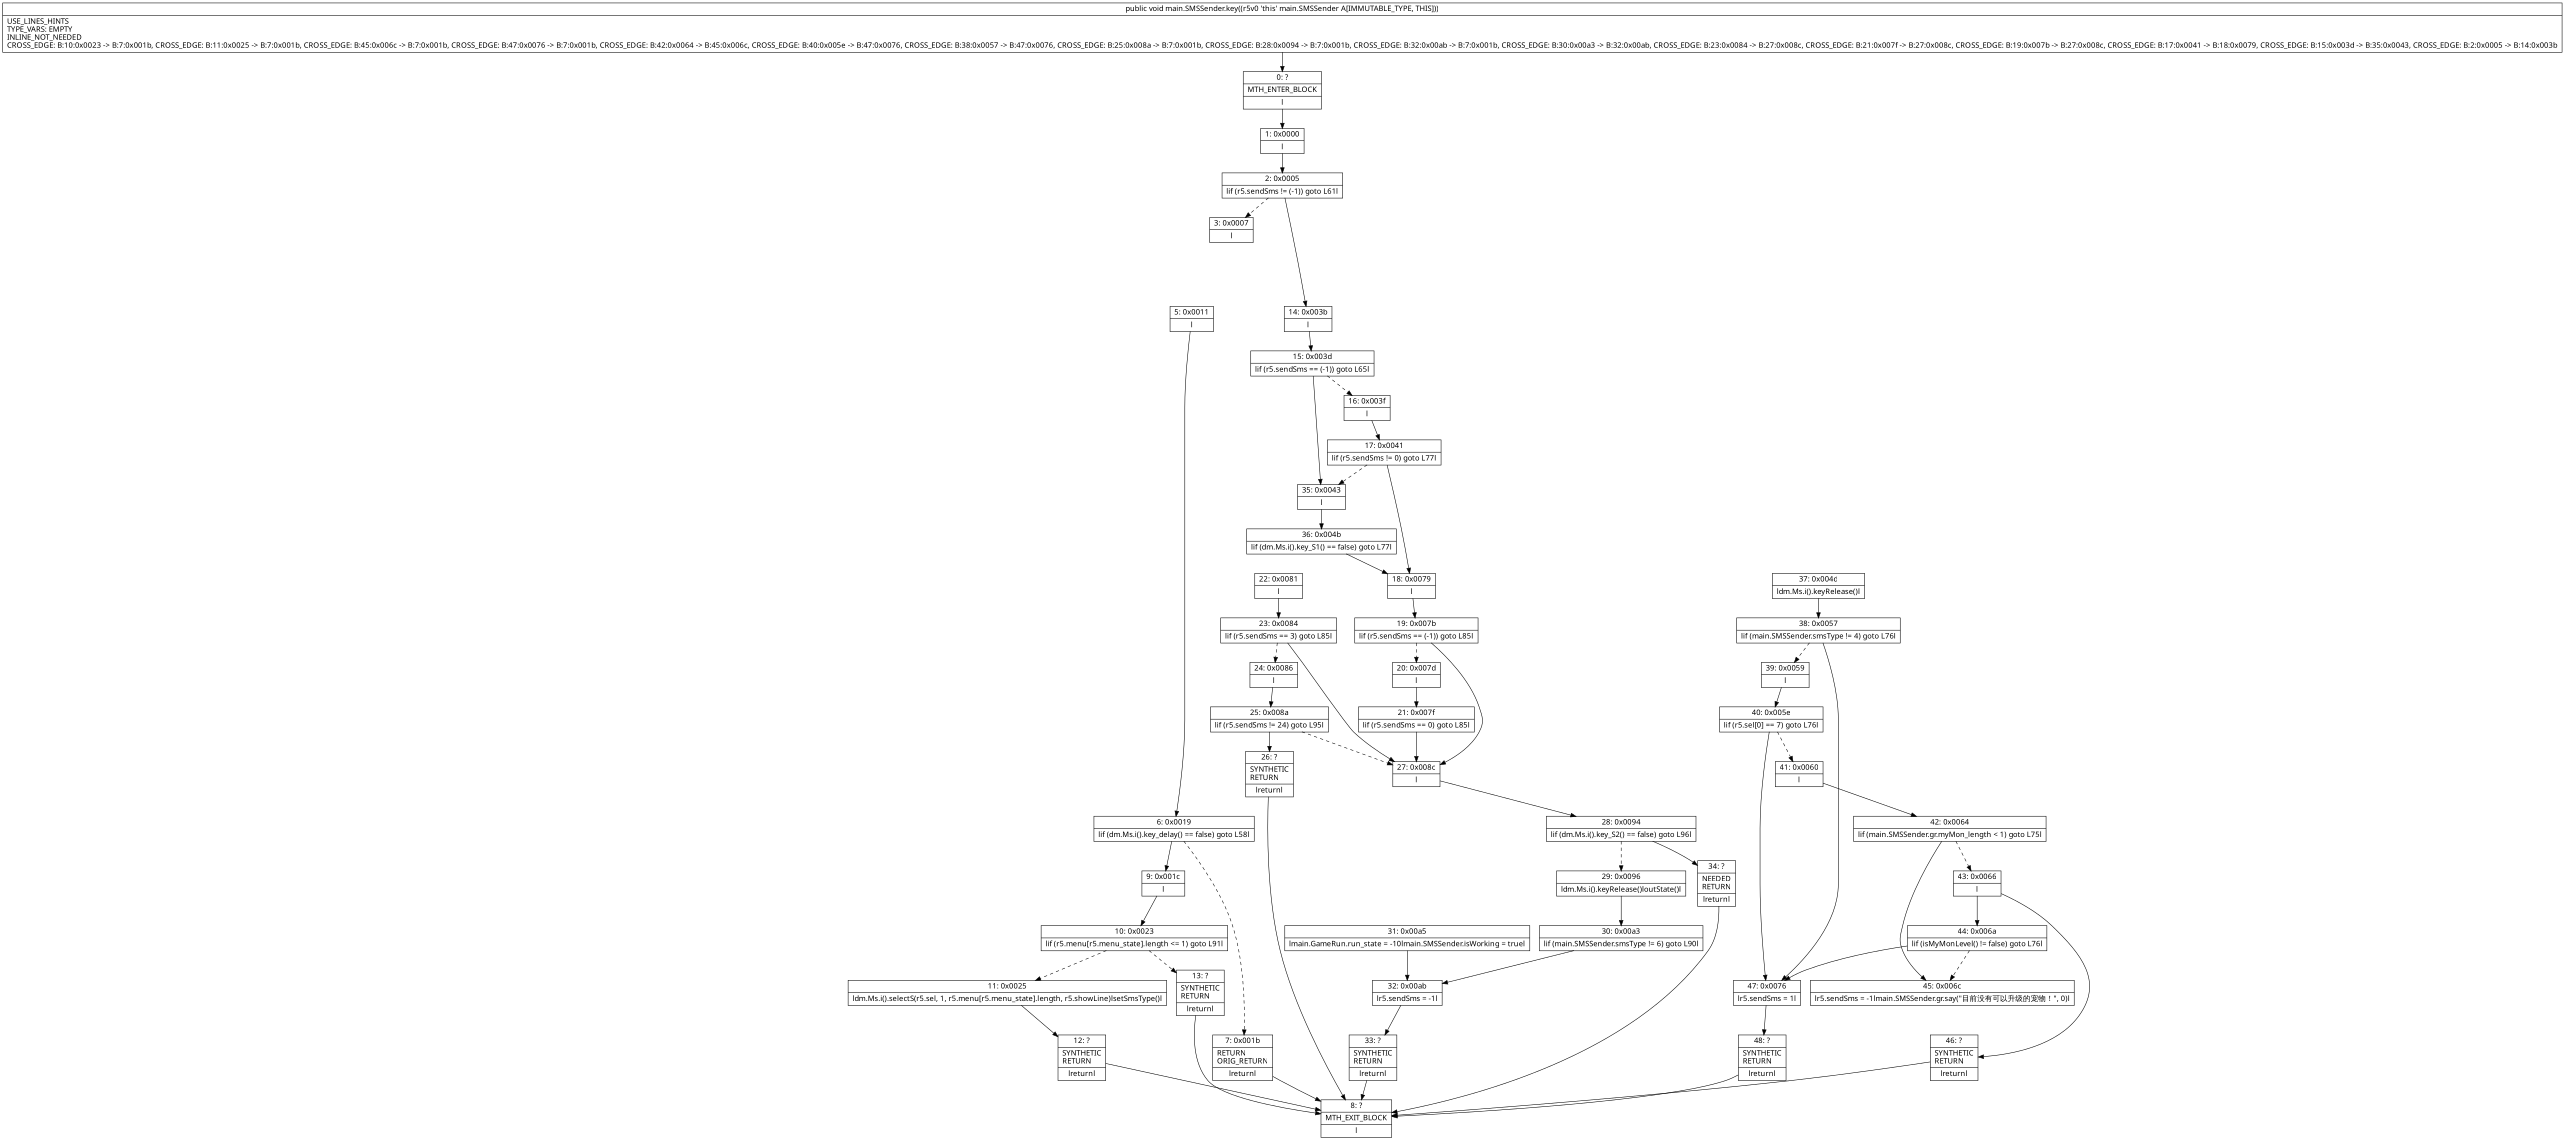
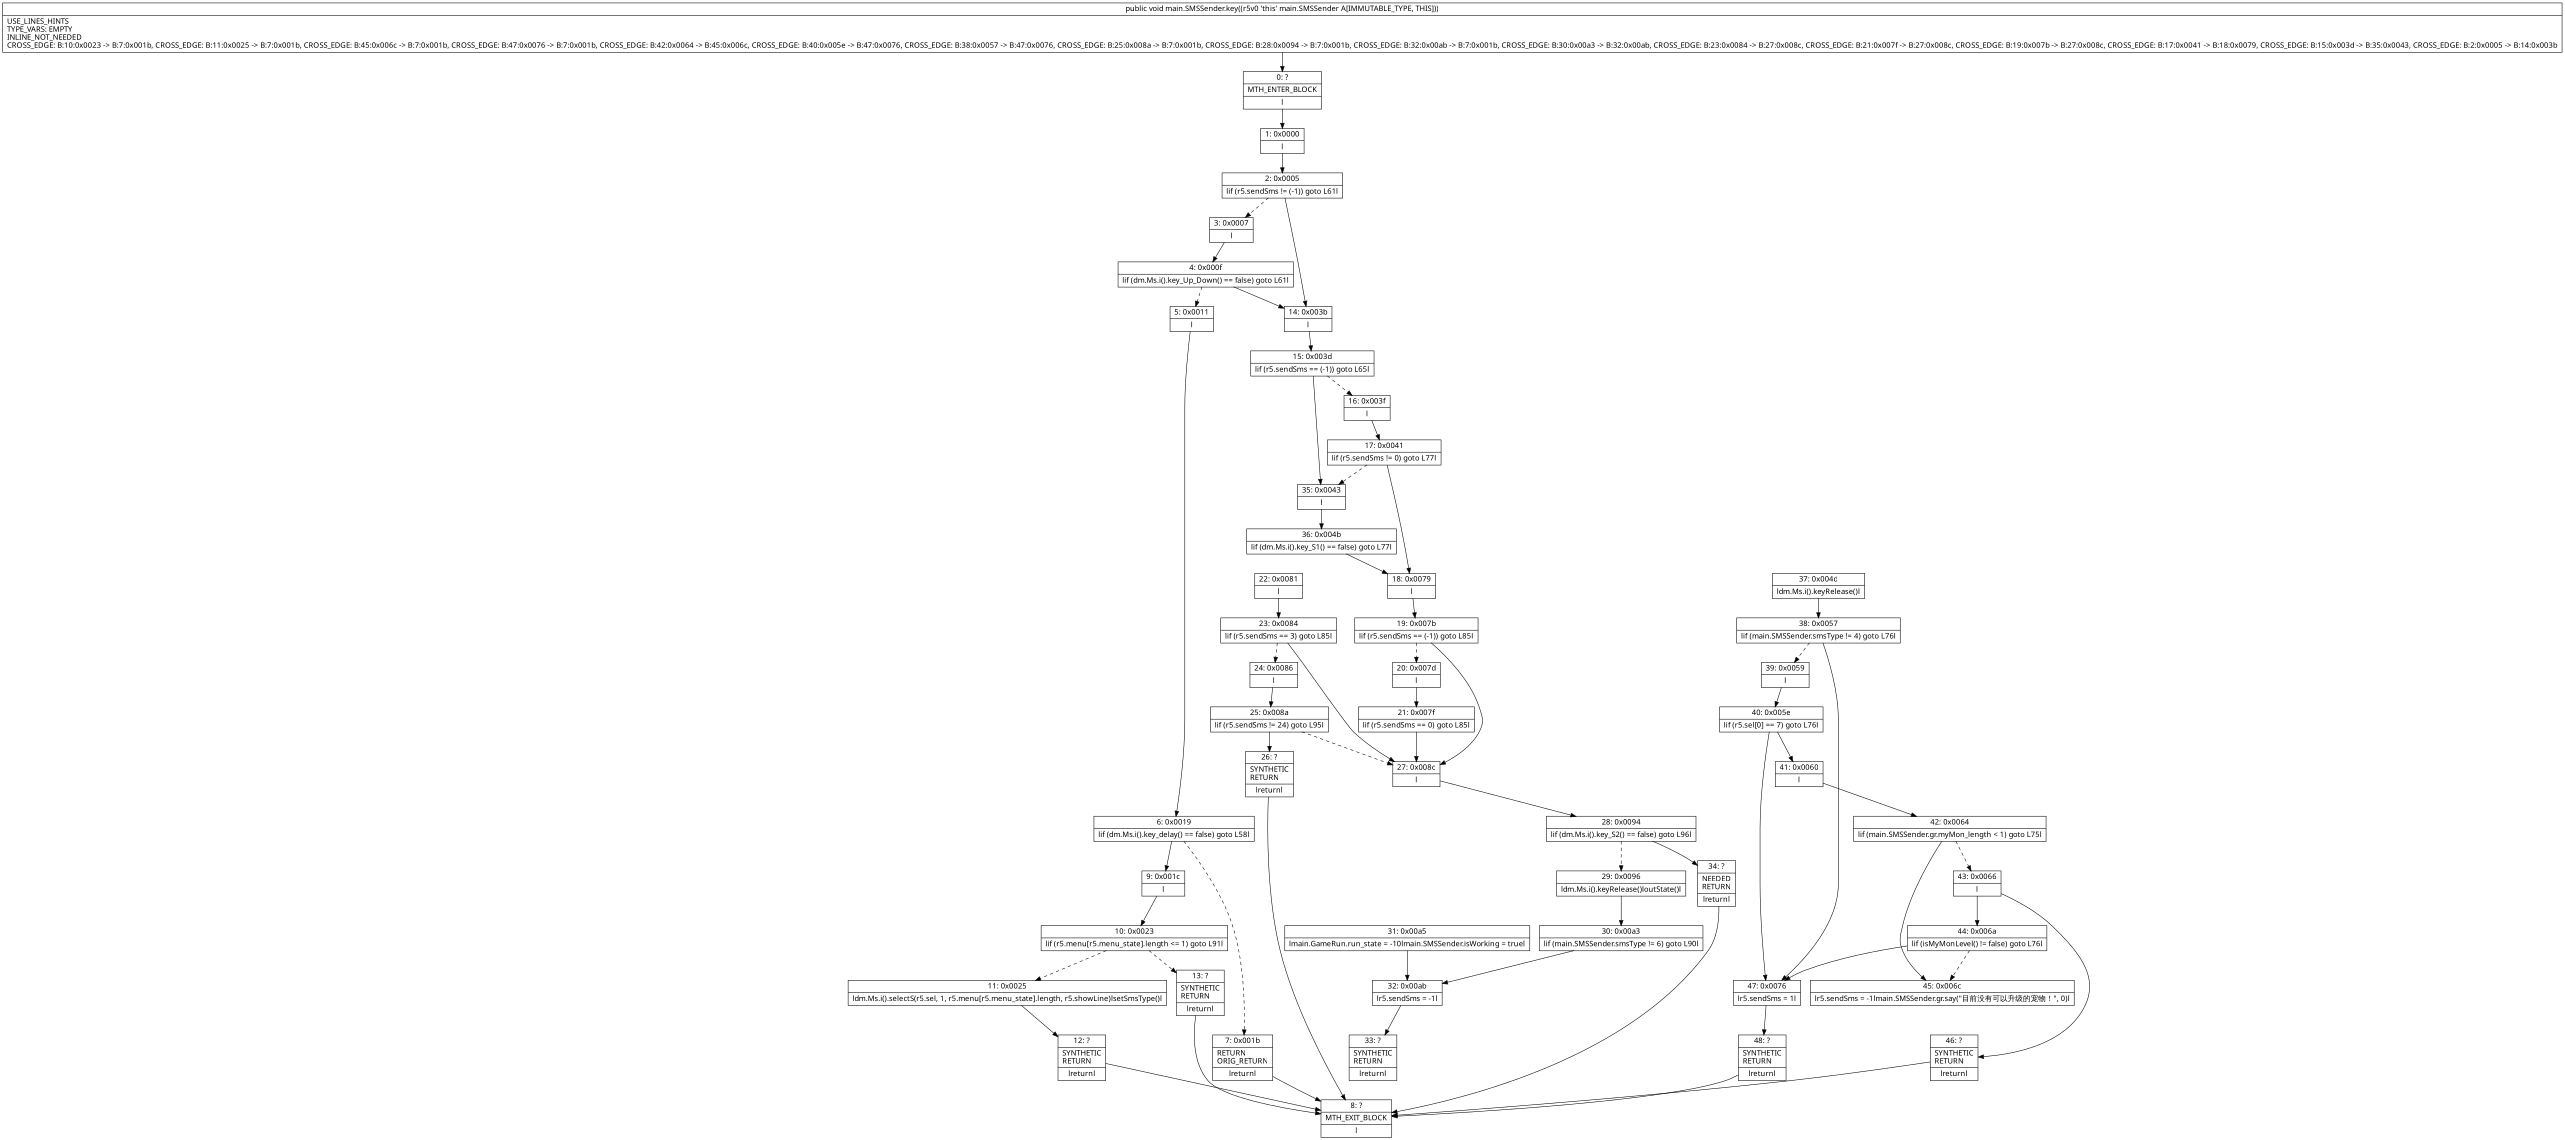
  digraph {
    fontname="Noto Sans"
    node [fontname="Noto Sans" shape=record]
    edge [fontname="Noto Sans"]
    n1 [label="{0\:\ ?|MTH_ENTER_BLOCK\l|l}"]
    n2 [label="{1\:\ 0x0000|l}"]
    n3 [label="{2\:\ 0x0005|lif (r5.sendSms != (\-1)) goto L61l}"]
    n4 [label="{3\:\ 0x0007|l}"]
    n5 [label="{14\:\ 0x003b|l}"]
+   n6 [label="{4\:\ 0x000f|lif (dm.Ms.i().key_Up_Down() == false) goto L61l}"]
    n7 [label="{15\:\ 0x003d|lif (r5.sendSms == (\-1)) goto L65l}"]
    n8 [label="{5\:\ 0x0011|l}"]
    n9 [label="{6\:\ 0x0019|lif (dm.Ms.i().key_delay() == false) goto L58l}"]
    n10 [label="{7\:\ 0x001b|RETURN\lORIG_RETURN\l|lreturnl}"]
    n11 [label="{9\:\ 0x001c|l}"]
    n12 [label="{8\:\ ?|MTH_EXIT_BLOCK\l|l}"]
    n13 [label="{10\:\ 0x0023|lif (r5.menu[r5.menu_state].length \<= 1) goto L91l}"]
    n14 [label="{11\:\ 0x0025|ldm.Ms.i().selectS(r5.sel, 1, r5.menu[r5.menu_state].length, r5.showLine)lsetSmsType()l}"]
    n15 [label="{13\:\ ?|SYNTHETIC\lRETURN\l|lreturnl}"]
    n16 [label="{12\:\ ?|SYNTHETIC\lRETURN\l|lreturnl}"]
    n17 [label="{16\:\ 0x003f|l}"]
    n18 [label="{35\:\ 0x0043|l}"]
    n19 [label="{17\:\ 0x0041|lif (r5.sendSms != 0) goto L77l}"]
    n20 [label="{36\:\ 0x004b|lif (dm.Ms.i().key_S1() == false) goto L77l}"]
    n21 [label="{18\:\ 0x0079|l}"]
    n22 [label="{19\:\ 0x007b|lif (r5.sendSms == (\-1)) goto L85l}"]
    n23 [label="{20\:\ 0x007d|l}"]
    n24 [label="{27\:\ 0x008c|l}"]
    n25 [label="{21\:\ 0x007f|lif (r5.sendSms == 0) goto L85l}"]
    n26 [label="{28\:\ 0x0094|lif (dm.Ms.i().key_S2() == false) goto L96l}"]
    n27 [label="{22\:\ 0x0081|l}"]
    n28 [label="{23\:\ 0x0084|lif (r5.sendSms == 3) goto L85l}"]
    n29 [label="{24\:\ 0x0086|l}"]
    n30 [label="{25\:\ 0x008a|lif (r5.sendSms != 24) goto L95l}"]
    n31 [label="{26\:\ ?|SYNTHETIC\lRETURN\l|lreturnl}"]
    n32 [label="{29\:\ 0x0096|ldm.Ms.i().keyRelease()loutState()l}"]
    n33 [label="{34\:\ ?|NEEDED\lRETURN\l|lreturnl}"]
    n34 [label="{30\:\ 0x00a3|lif (main.SMSSender.smsType != 6) goto L90l}"]
    n35 [label="{32\:\ 0x00ab|lr5.sendSms = \-1l}"]
    n36 [label="{31\:\ 0x00a5|lmain.GameRun.run_state = \-10lmain.SMSSender.isWorking = truel}"]
    n37 [label="{33\:\ ?|SYNTHETIC\lRETURN\l|lreturnl}"]
    n38 [label="{37\:\ 0x004d|ldm.Ms.i().keyRelease()l}"]
    n39 [label="{38\:\ 0x0057|lif (main.SMSSender.smsType != 4) goto L76l}"]
    n40 [label="{39\:\ 0x0059|l}"]
    n41 [label="{47\:\ 0x0076|lr5.sendSms = 1l}"]
    n42 [label="{40\:\ 0x005e|lif (r5.sel[0] == 7) goto L76l}"]
    n43 [label="{48\:\ ?|SYNTHETIC\lRETURN\l|lreturnl}"]
    n44 [label="{41\:\ 0x0060|l}"]
    n45 [label="{42\:\ 0x0064|lif (main.SMSSender.gr.myMon_length \< 1) goto L75l}"]
    n46 [label="{43\:\ 0x0066|l}"]
    n47 [label="{45\:\ 0x006c|lr5.sendSms = \-1lmain.SMSSender.gr.say(\"目前没有可以升级的宠物！\", 0)l}"]
    n48 [label="{44\:\ 0x006a|lif (isMyMonLevel() != false) goto L76l}"]
    n49 [label="{46\:\ ?|SYNTHETIC\lRETURN\l|lreturnl}"]
    n50 [label="{public void main.SMSSender.key((r5v0 'this' main.SMSSender A[IMMUTABLE_TYPE, THIS]))  | USE_LINES_HINTS\lTYPE_VARS: EMPTY\lINLINE_NOT_NEEDED\lCROSS_EDGE: B:10:0x0023 \-\> B:7:0x001b, CROSS_EDGE: B:11:0x0025 \-\> B:7:0x001b, CROSS_EDGE: B:45:0x006c \-\> B:7:0x001b, CROSS_EDGE: B:47:0x0076 \-\> B:7:0x001b, CROSS_EDGE: B:42:0x0064 \-\> B:45:0x006c, CROSS_EDGE: B:40:0x005e \-\> B:47:0x0076, CROSS_EDGE: B:38:0x0057 \-\> B:47:0x0076, CROSS_EDGE: B:25:0x008a \-\> B:7:0x001b, CROSS_EDGE: B:28:0x0094 \-\> B:7:0x001b, CROSS_EDGE: B:32:0x00ab \-\> B:7:0x001b, CROSS_EDGE: B:30:0x00a3 \-\> B:32:0x00ab, CROSS_EDGE: B:23:0x0084 \-\> B:27:0x008c, CROSS_EDGE: B:21:0x007f \-\> B:27:0x008c, CROSS_EDGE: B:19:0x007b \-\> B:27:0x008c, CROSS_EDGE: B:17:0x0041 \-\> B:18:0x0079, CROSS_EDGE: B:15:0x003d \-\> B:35:0x0043, CROSS_EDGE: B:2:0x0005 \-\> B:14:0x003b\l}"]
    n1 -> n2
    n2 -> n3
    n3 -> n4 [style=dashed]
    n3 -> n5
+   n4 -> n6
    n5 -> n7
+   n6 -> n5
+   n6 -> n8 [style=dashed]
    n7 -> n17 [style=dashed]
    n7 -> n18
    n8 -> n9
    n9 -> n10 [style=dashed]
    n9 -> n11
    n10 -> n12
    n11 -> n13
    n13 -> n14 [style=dashed]
    n13 -> n15 [style=dashed]
    n14 -> n16
    n15 -> n12
    n16 -> n12
    n17 -> n19
    n18 -> n20
    n19 -> n18 [style=dashed]
    n19 -> n21
    n20 -> n21
    n21 -> n22
    n22 -> n23 [style=dashed]
    n22 -> n24
    n23 -> n25
    n24 -> n26
    n25 -> n24
    n26 -> n32 [style=dashed]
    n26 -> n33
    n27 -> n28
    n28 -> n24
    n28 -> n29 [style=dashed]
    n29 -> n30
    n30 -> n24 [style=dashed]
    n30 -> n31
    n31 -> n12
    n32 -> n34
    n33 -> n12
    n34 -> n35
    n35 -> n37
    n36 -> n35
-   n37 -> n12
    n38 -> n39
    n39 -> n40 [style=dashed]
    n39 -> n41
    n40 -> n42
    n41 -> n43
    n42 -> n41
-   n42 -> n44 [style=dashed]
+   n42 -> n44 [style=solid]
    n43 -> n12
    n44 -> n45
    n45 -> n46 [style=dashed]
    n45 -> n47
    n46 -> n48
    n46 -> n49
    n48 -> n41
    n48 -> n47 [style=dashed]
    n49 -> n12
    n50 -> n1
  }
